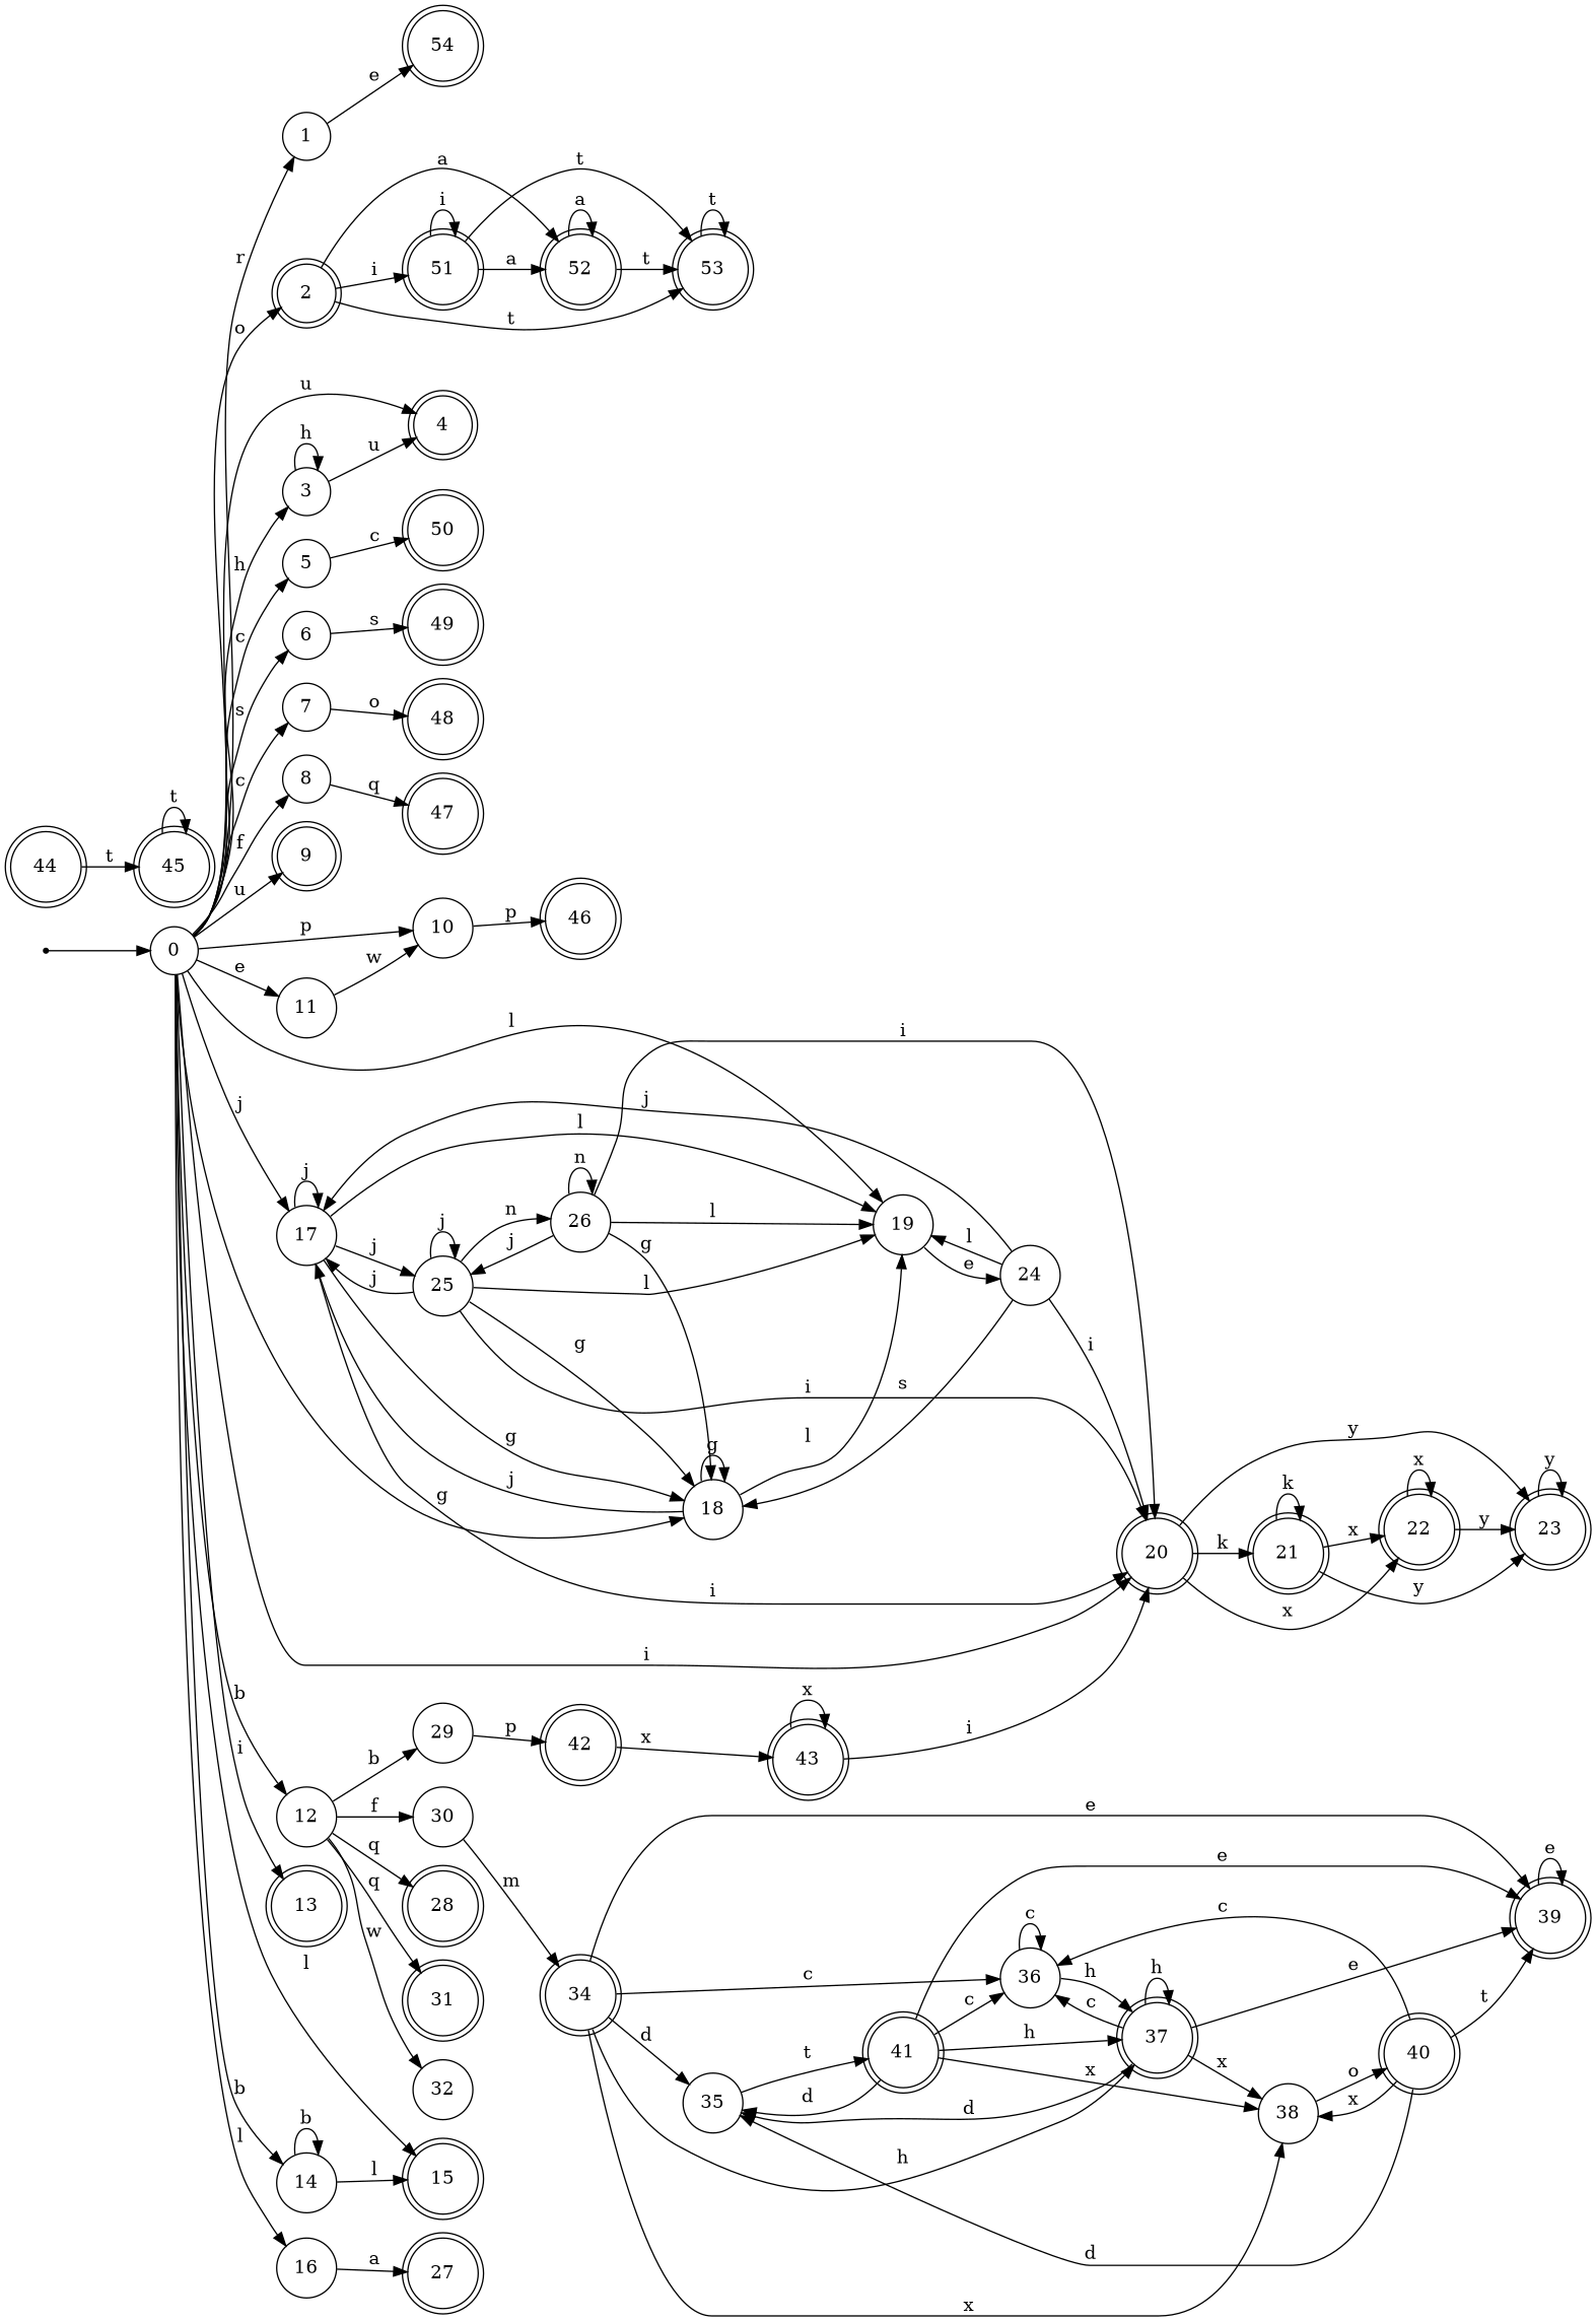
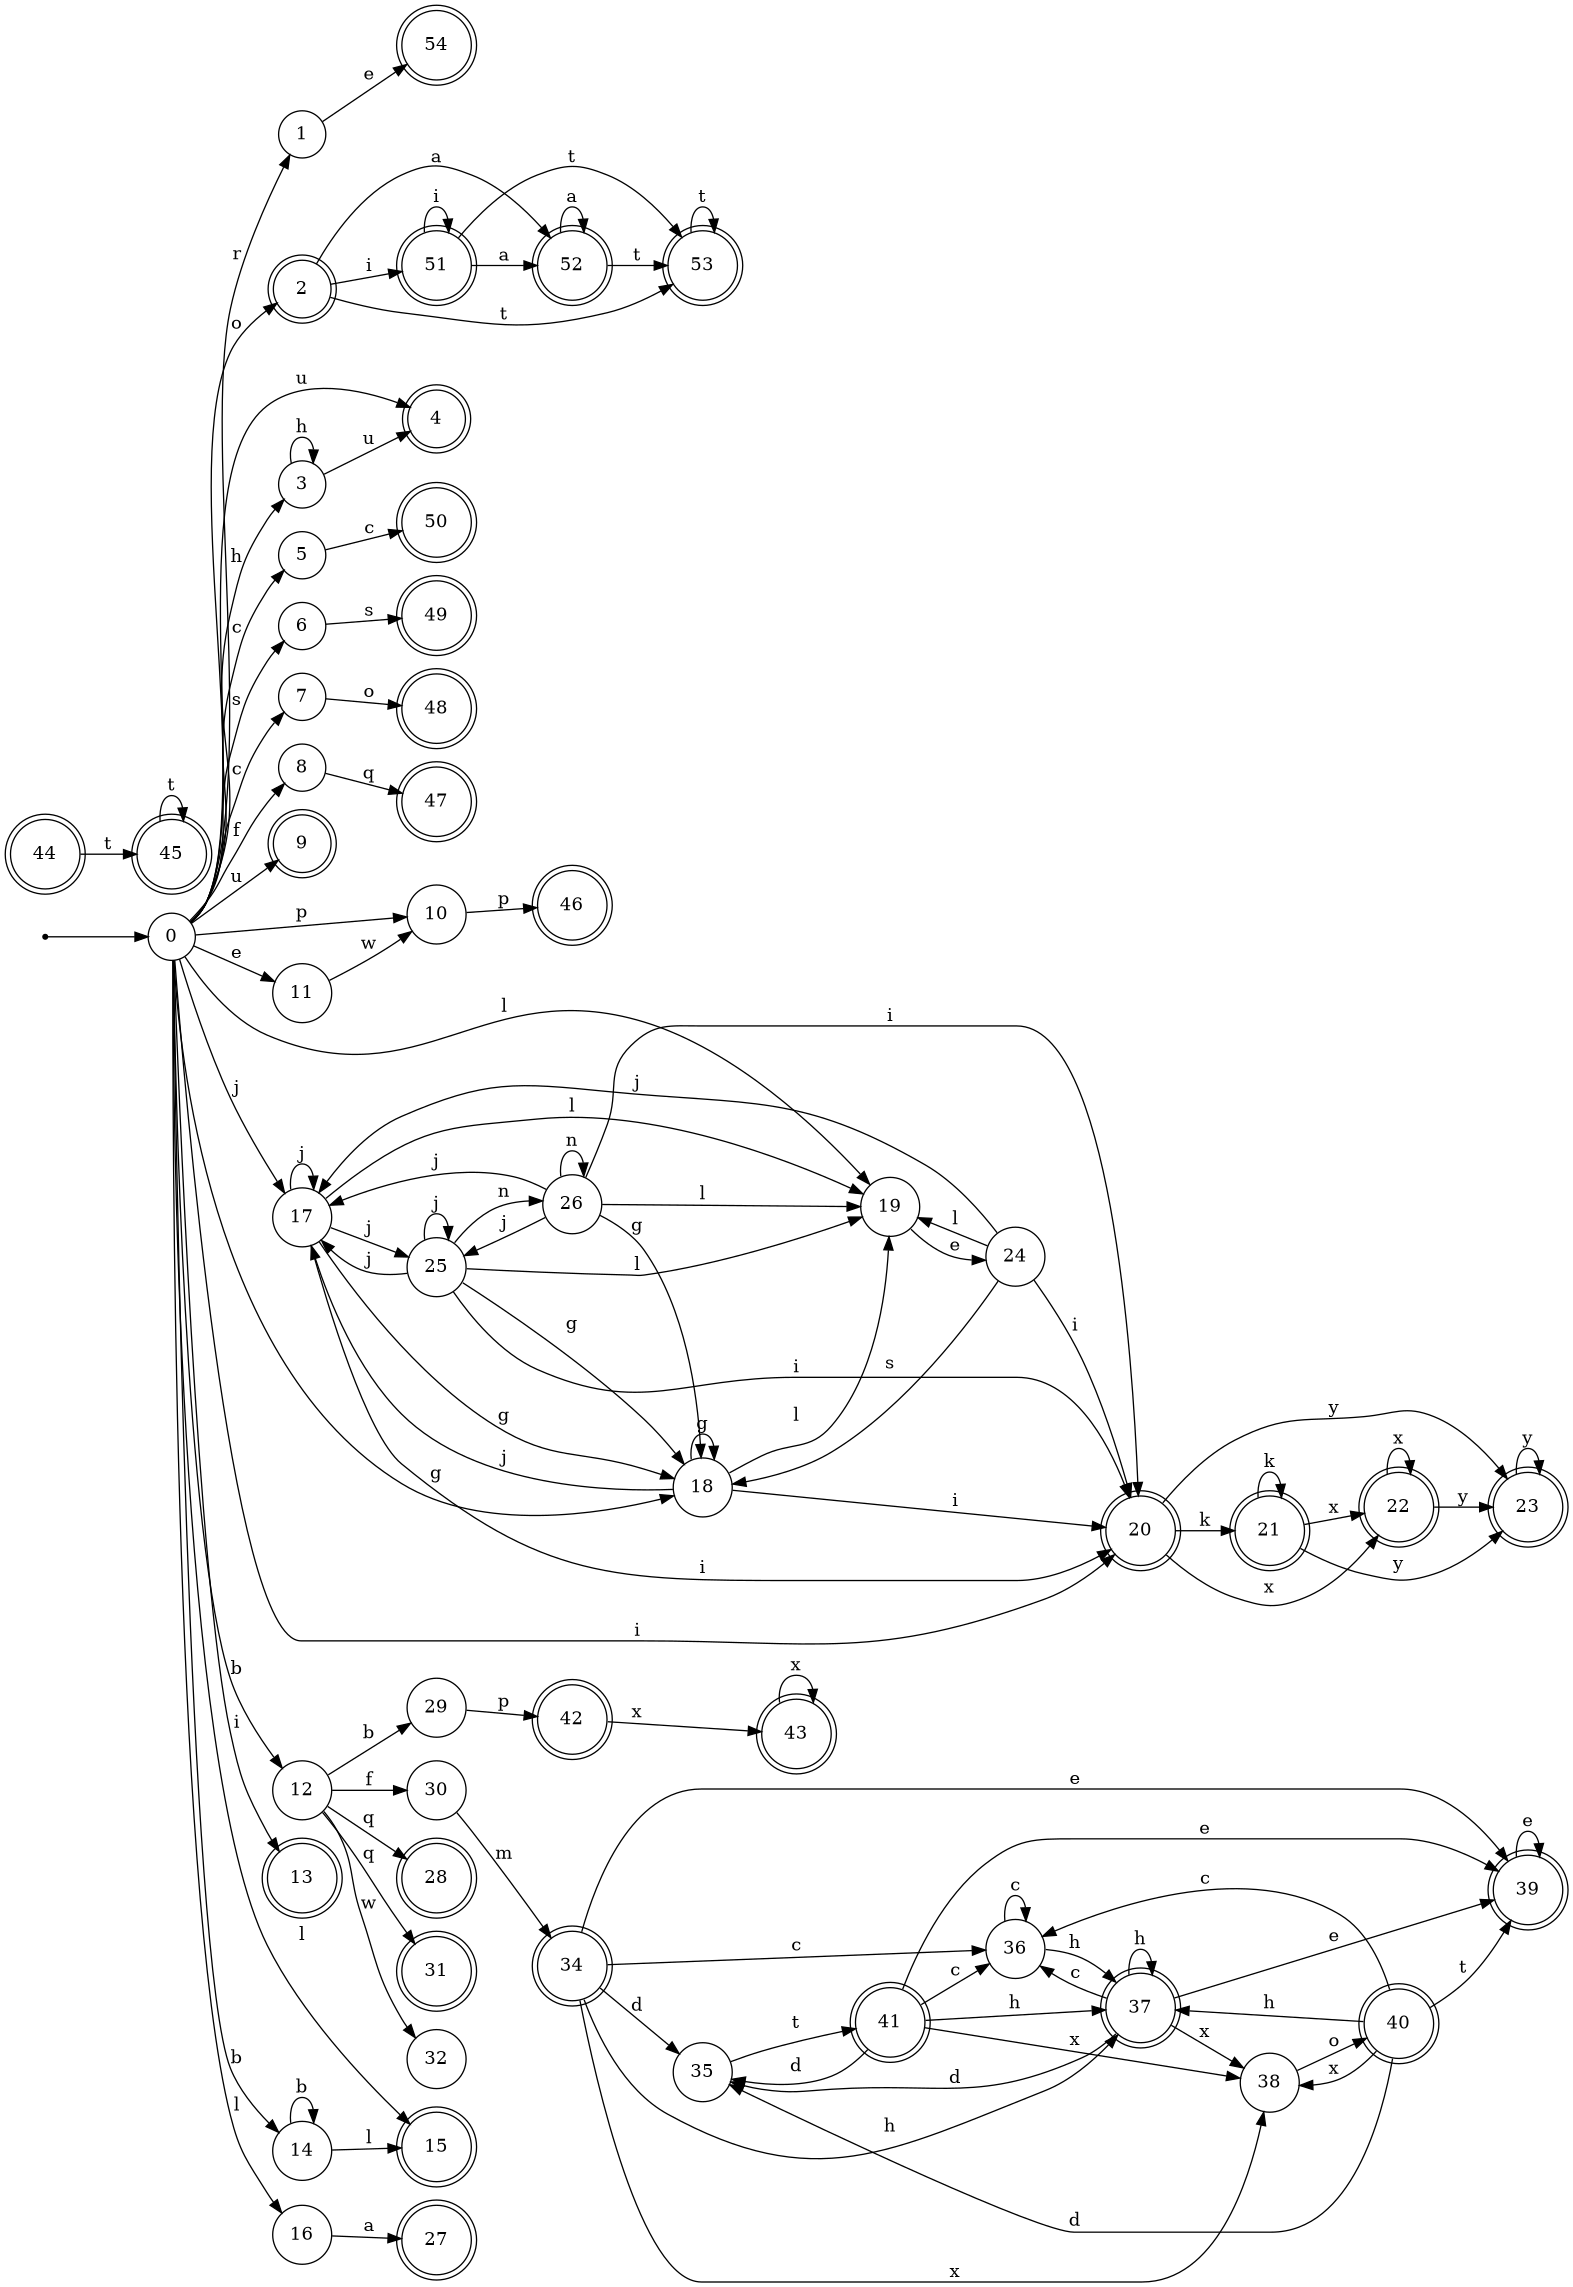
  digraph {
    rankdir=LR
    node [shape=doublecircle]
    dummy0 [shape=point]
    0 [shape=circle]
    1 [shape=circle]
    2
    3 [shape=circle]
    4
    5 [shape=circle]
    6 [shape=circle]
    7 [shape=circle]
    8 [shape=circle]
    9
    10 [shape=circle]
    11 [shape=circle]
    12 [shape=circle]
    13
    14 [shape=circle]
    15
    16 [shape=circle]
    17 [shape=circle]
    18 [shape=circle]
    19 [shape=circle]
    20
    54
    51
    52
    53
    50
    49
    48
    47
    46
    28
    29 [shape=circle]
    30 [shape=circle]
    31
    32 [shape=circle]
    27
    25 [shape=circle]
    24 [shape=circle]
    21
    22
    23
    44
    45
    42
    34
    26 [shape=circle]
    43
    35 [shape=circle]
    36 [shape=circle]
    37
    38 [shape=circle]
    39
    41
    40
    dummy0 -> 0
    0 -> 1 [label=r]
    0 -> 2 [label=o]
    0 -> 3 [label=h]
    0 -> 4 [label=u]
    0 -> 5 [label=c]
    0 -> 6 [label=s]
    0 -> 7 [label=c]
    0 -> 8 [label=f]
    0 -> 9 [label=u]
    0 -> 10 [label=p]
    0 -> 11 [label=e]
    0 -> 12 [label=b]
    0 -> 13 [label=i]
    0 -> 14 [label=b]
    0 -> 15 [label=l]
    0 -> 16 [label=l]
    0 -> 17 [label=j]
    0 -> 18 [label=g]
    0 -> 19 [label=l]
    0 -> 20 [label=i]
    1 -> 54 [label=e]
    2 -> 51 [label=i]
    2 -> 52 [label=a]
    2 -> 53 [label=t]
    3 -> 3 [label=h]
    3 -> 4 [label=u]
    5 -> 50 [label=c]
    6 -> 49 [label=s]
    7 -> 48 [label=o]
    8 -> 47 [label=q]
    10 -> 46 [label=p]
    11 -> 10 [label=w]
    12 -> 28 [label=q]
    12 -> 29 [label=b]
    12 -> 30 [label=f]
    12 -> 31 [label=q]
    12 -> 32 [label=w]
    14 -> 14 [label=b]
    14 -> 15 [label=l]
    16 -> 27 [label=a]
    17 -> 17 [label=j]
    17 -> 18 [label=g]
    17 -> 19 [label=l]
    17 -> 20 [label=i]
    17 -> 25 [label=j]
    18 -> 17 [label=j]
    18 -> 18 [label=g]
    18 -> 19 [label=l]
-   43 -> 20 [label=i]
+   18 -> 20 [label=i]
    19 -> 24 [label=e]
    20 -> 21 [label=k]
    20 -> 22 [label=x]
    20 -> 23 [label=y]
    51 -> 51 [label=i]
    51 -> 52 [label=a]
    51 -> 53 [label=t]
    52 -> 52 [label=a]
    52 -> 53 [label=t]
    53 -> 53 [label=t]
    29 -> 42 [label=p]
    30 -> 34 [label=m]
    25 -> 17 [label=j]
    25 -> 18 [label=g]
    25 -> 19 [label=l]
    25 -> 20 [label=i]
    25 -> 25 [label=j]
    25 -> 26 [label=n]
    24 -> 17 [label=j]
    24 -> 18 [label=s]
    24 -> 19 [label=l]
    24 -> 20 [label=i]
    21 -> 21 [label=k]
    21 -> 22 [label=x]
    21 -> 23 [label=y]
    22 -> 22 [label=x]
    22 -> 23 [label=y]
    23 -> 23 [label=y]
    44 -> 45 [label=t]
    45 -> 45 [label=t]
    42 -> 43 [label=x]
    34 -> 35 [label=d]
    34 -> 36 [label=c]
    34 -> 37 [label=h]
    34 -> 38 [label=x]
    34 -> 39 [label=e]
+   26 -> 17 [label=j]
    26 -> 18 [label=g]
    26 -> 19 [label=l]
    26 -> 20 [label=i]
    26 -> 25 [label=j]
    26 -> 26 [label=n]
    43 -> 43 [label=x]
    35 -> 41 [label=t]
    36 -> 36 [label=c]
    36 -> 37 [label=h]
    37 -> 35 [label=d]
    37 -> 36 [label=c]
    37 -> 37 [label=h]
    37 -> 38 [label=x]
    37 -> 39 [label=e]
    38 -> 40 [label=o]
    39 -> 39 [label=e]
    41 -> 35 [label=d]
    41 -> 36 [label=c]
    41 -> 37 [label=h]
    41 -> 38 [label=x]
    41 -> 39 [label=e]
    40 -> 35 [label=d]
    40 -> 36 [label=c]
+   40 -> 37 [label=h]
    40 -> 38 [label=x]
    40 -> 39 [label=t]
  }
